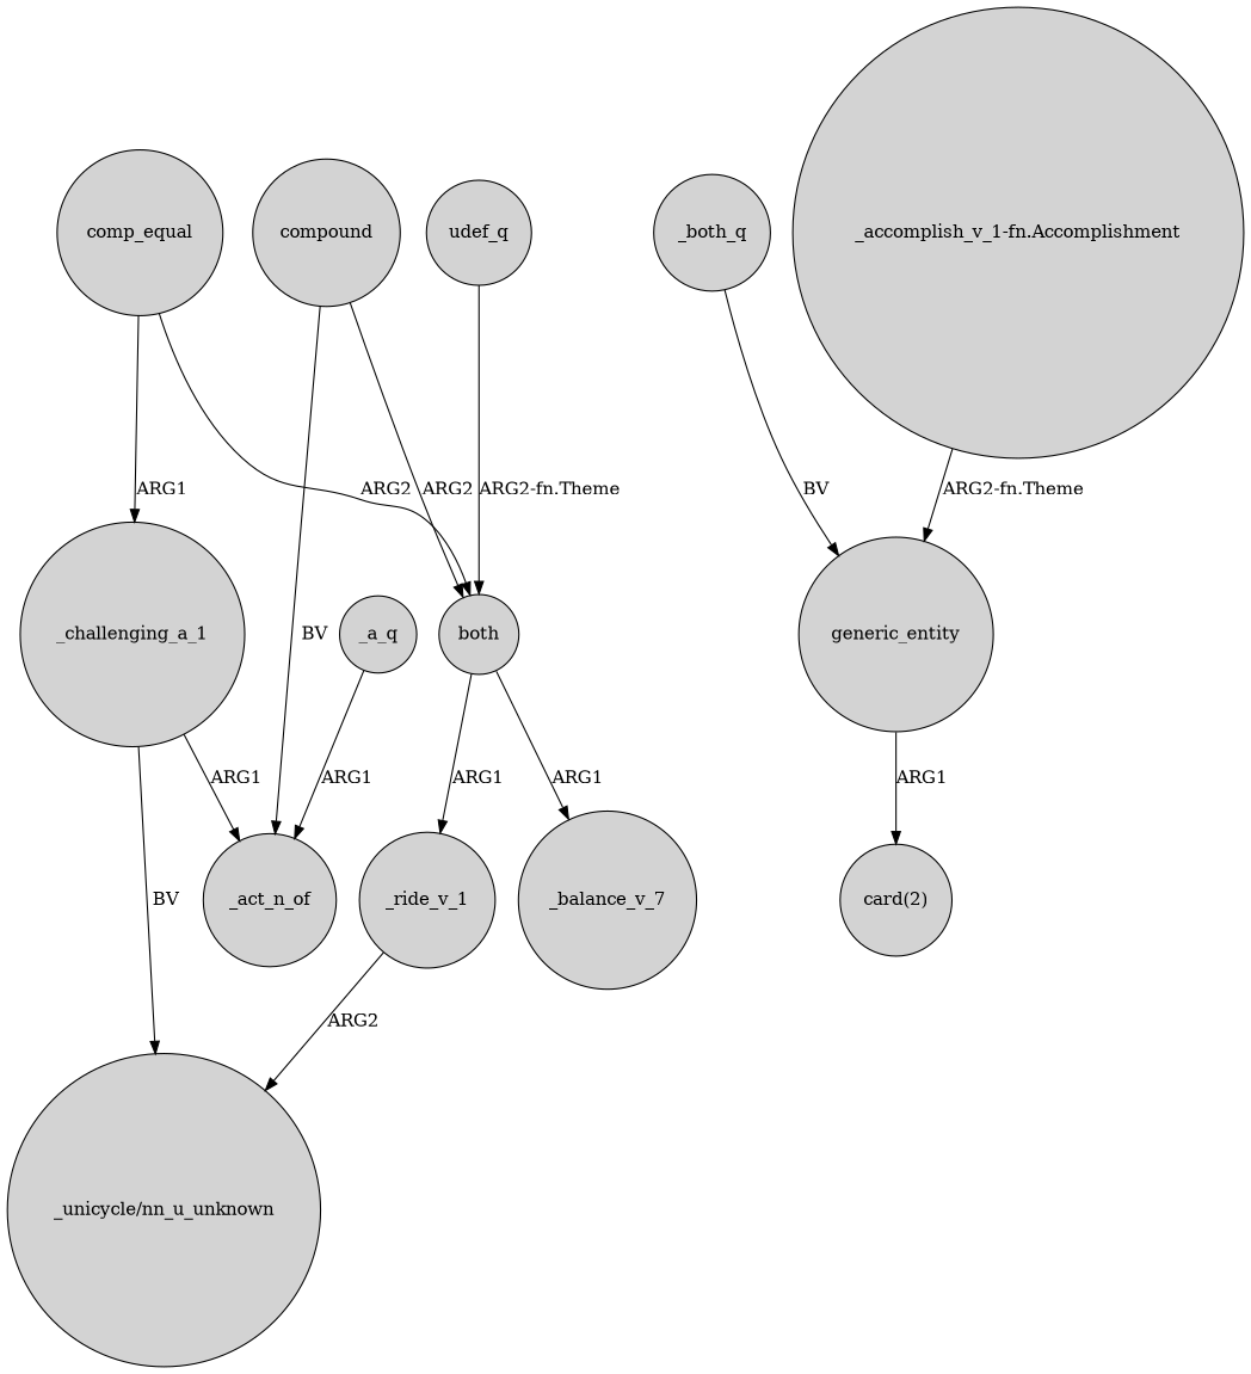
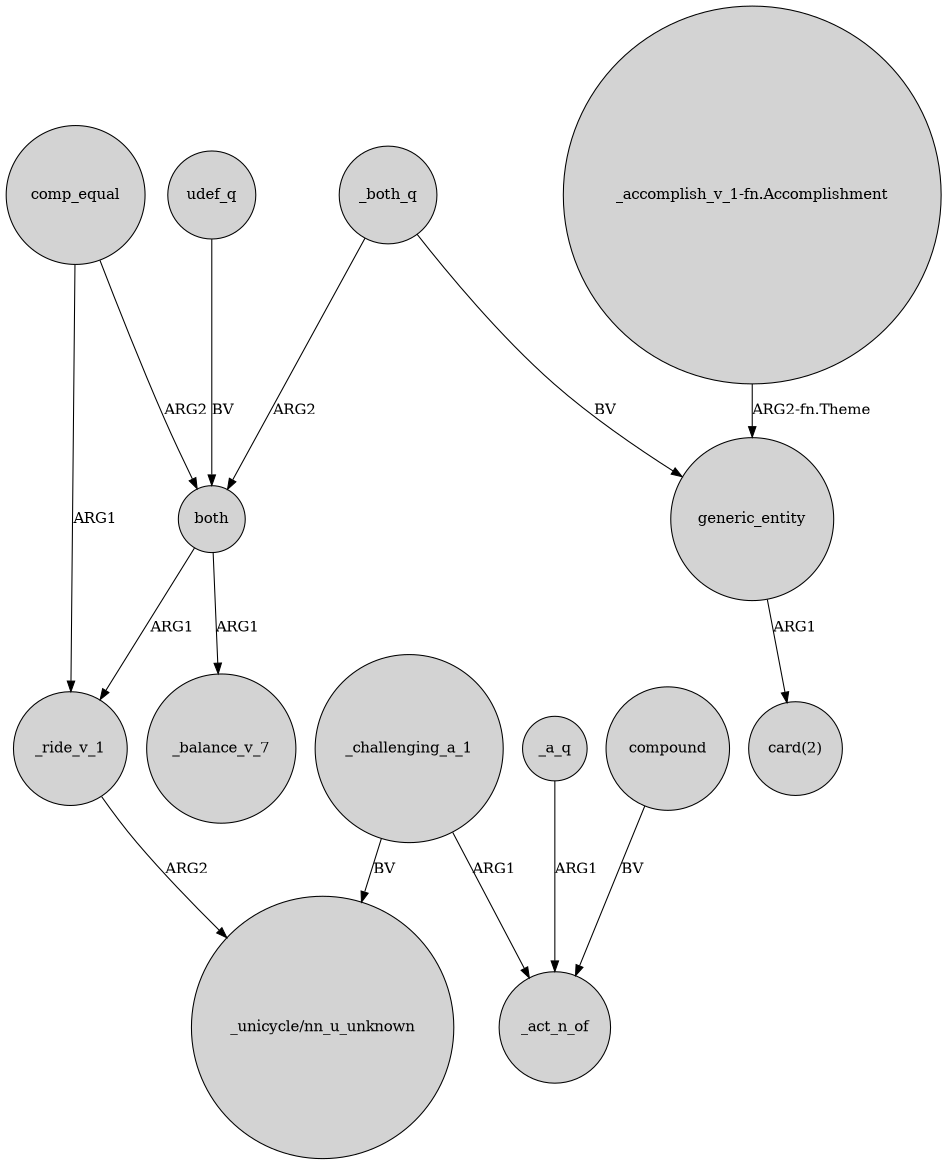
  digraph {
    node [shape=circle style=filled]
    comp_equal
    _challenging_a_1
    n3 [label=both]
    _act_n_of
    "_unicycle/nn_u_unknown"
    _ride_v_1
    n7 [label=_balance_v_7]
    compound
    _a_q
    _both_q
    generic_entity
    "card(2)"
    "_accomplish_v_1-fn.Accomplishment"
    udef_q
-   comp_equal -> _challenging_a_1 [label=ARG1]
+   comp_equal -> _ride_v_1 [label=ARG1]
    comp_equal -> n3 [label=ARG2]
    _challenging_a_1 -> _act_n_of [label=ARG1]
    _challenging_a_1 -> "_unicycle/nn_u_unknown" [label=BV]
    n3 -> _ride_v_1 [label=ARG1]
    n3 -> n7 [label=ARG1]
    _ride_v_1 -> "_unicycle/nn_u_unknown" [label=ARG2]
-   compound -> n3 [label=ARG2]
+   _both_q -> n3 [label=ARG2]
    compound -> _act_n_of [label=BV]
    _a_q -> _act_n_of [label=ARG1]
    _both_q -> generic_entity [label=BV]
    generic_entity -> "card(2)" [label=ARG1]
    "_accomplish_v_1-fn.Accomplishment" -> generic_entity [label="ARG2-fn.Theme"]
-   udef_q -> n3 [label="ARG2-fn.Theme"]
+   udef_q -> n3 [label=BV]
  }
